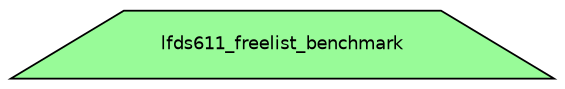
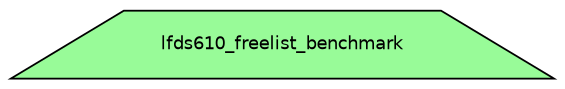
  digraph {
    rankdir=LR
-   n1 [color=black fillcolor=palegreen fontname=Helvetica fontsize=10 height=0.2 label=lfds611_freelist_benchmark shape=trapezium style=filled width=0.4]
+   n1 [color=black fillcolor=palegreen fontname=Helvetica fontsize=10 height=0.2 label=lfds610_freelist_benchmark shape=trapezium style=filled width=0.4]
  }
